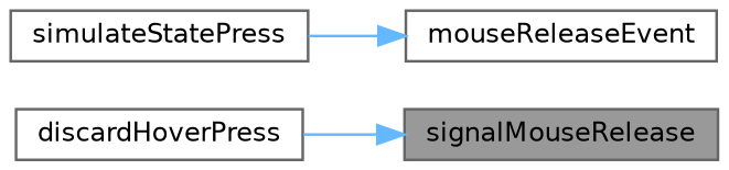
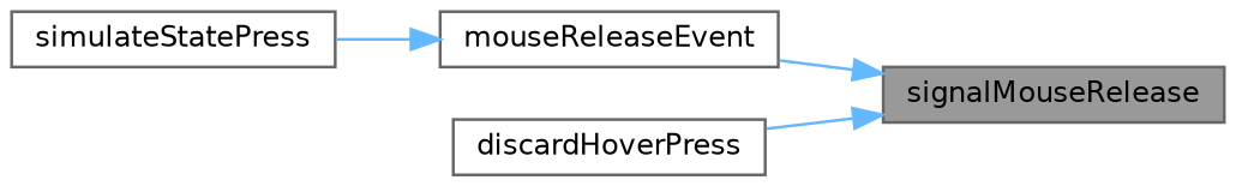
  digraph {
    rankdir=RL
    node [color=grey40 fillcolor=white fontname=Helvetica fontsize=10 shape=box style=filled]
    edge [color=steelblue1 dir=back fontname=Helvetica fontsize=10 labelfontname=Helvetica labelfontsize=10 style=solid]
    n1 [color=gray40 fillcolor=grey60 fontcolor=black height=0.2 label=signalMouseRelease width=0.4]
    n2 [height=0.2 label=mouseReleaseEvent width=0.4]
    n3 [height=0.2 label=discardHoverPress width=0.4]
    n4 [height=0.2 label=simulateStatePress width=0.4]
+   n1 -> n2
    n1 -> n3
    n2 -> n4
  }
